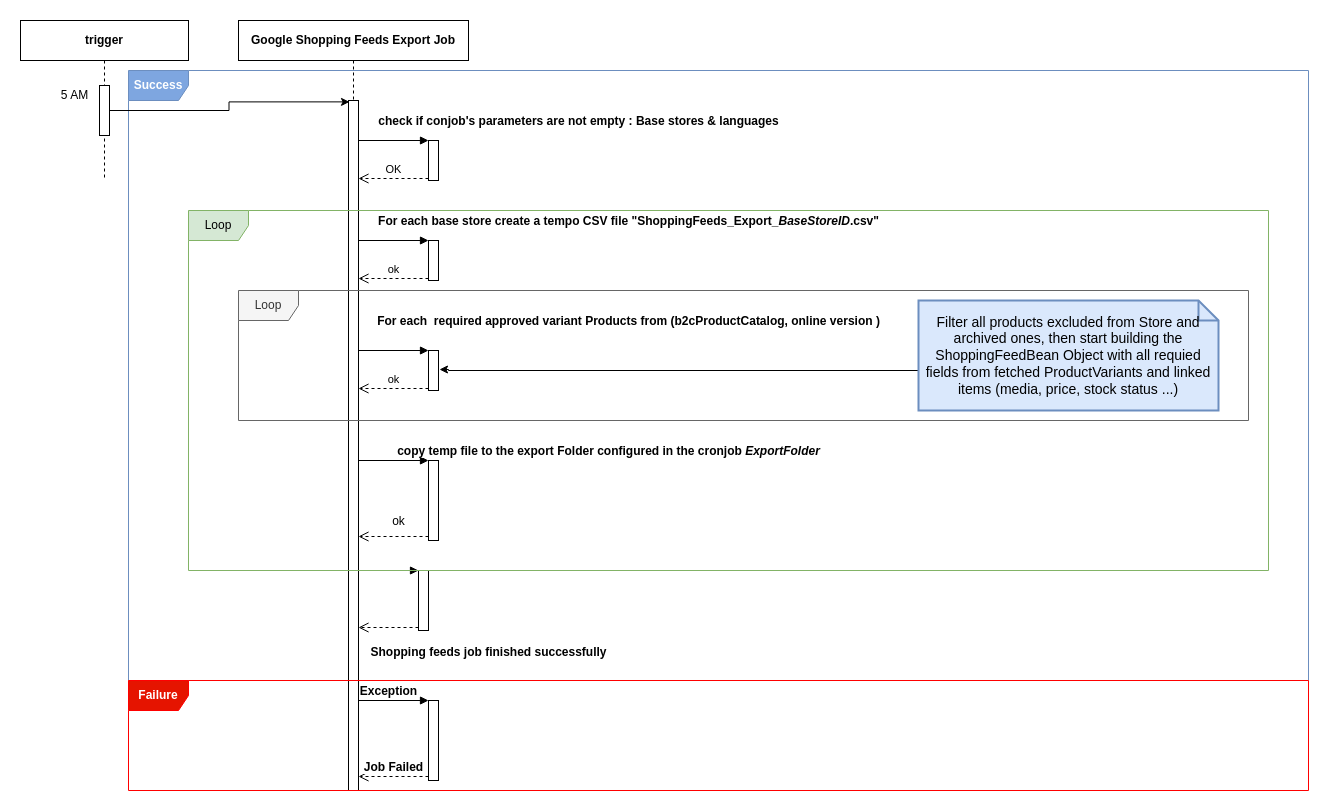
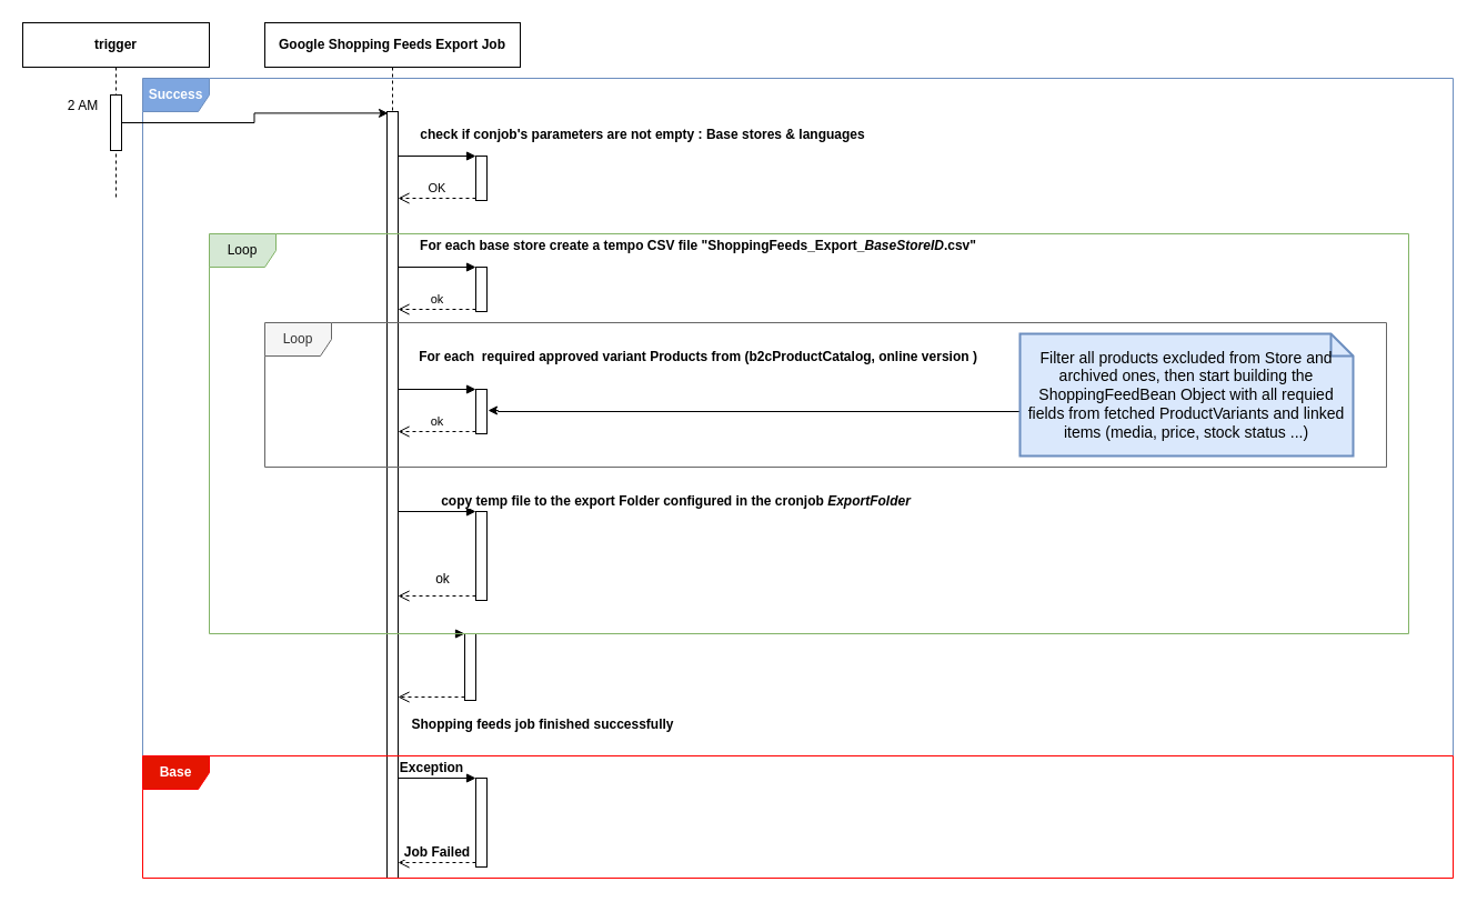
  <mxCell id="0" />
  <mxCell id="1" parent="0" />
  <mxCell id="2" value="Success" style="shape=umlFrame;whiteSpace=wrap;html=1;labelBackgroundColor=#7EA6E0;strokeWidth=1;fontSize=12;fillColor=#7EA6E0;strokeColor=#6c8ebf;fontStyle=1;fontColor=#FFFFFF;" vertex="1" parent="1"><mxGeometry x="128" y="70" width="1180" height="610" as="geometry" /></mxCell>
  <mxCell id="3" value="&lt;b&gt;trigger&lt;/b&gt;" style="shape=umlLifeline;perimeter=lifelinePerimeter;whiteSpace=wrap;html=1;container=1;collapsible=0;recursiveResize=0;outlineConnect=0;" vertex="1" parent="1"><mxGeometry x="20" y="20" width="168" height="160" as="geometry" /></mxCell>
  <mxCell id="4" value="" style="html=1;points=[];perimeter=orthogonalPerimeter;" vertex="1" parent="3"><mxGeometry x="79" y="65" width="10" height="50" as="geometry" /></mxCell>
- <mxCell id="5" value="5 AM" style="text;html=1;align=center;verticalAlign=middle;resizable=0;points=[];autosize=1;strokeColor=none;fillColor=none;fontSize=12;fontColor=#000000;" vertex="1" parent="3"><mxGeometry x="29" y="60" width="50" height="30" as="geometry" /></mxCell>
+ <mxCell id="5" value="2 AM" style="text;html=1;align=center;verticalAlign=middle;resizable=0;points=[];autosize=1;strokeColor=none;fillColor=none;fontSize=12;fontColor=#000000;" vertex="1" parent="3"><mxGeometry x="29" y="60" width="50" height="30" as="geometry" /></mxCell>
  <mxCell id="6" value="&lt;b&gt;Google Shopping Feeds Export Job&lt;/b&gt;" style="shape=umlLifeline;perimeter=lifelinePerimeter;whiteSpace=wrap;html=1;container=1;collapsible=0;recursiveResize=0;outlineConnect=0;" vertex="1" parent="1"><mxGeometry x="238" y="20" width="230" height="770" as="geometry" /></mxCell>
  <mxCell id="7" value="" style="html=1;points=[];perimeter=orthogonalPerimeter;" vertex="1" parent="6"><mxGeometry x="110" y="80" width="10" height="690" as="geometry" /></mxCell>
  <mxCell id="8" value="" style="html=1;points=[];perimeter=orthogonalPerimeter;" vertex="1" parent="6"><mxGeometry x="190" y="120" width="10" height="40" as="geometry" /></mxCell>
  <mxCell id="9" value="&lt;font style=&quot;font-size: 12px;&quot;&gt;&lt;b&gt;check if conjob's parameters are not empty : Base stores &amp;amp; languages&lt;/b&gt;&lt;/font&gt;" style="html=1;verticalAlign=bottom;endArrow=block;entryX=0;entryY=0;rounded=0;" edge="1" parent="6"><mxGeometry x="1" y="150" relative="1" as="geometry"><mxPoint x="120" y="120" as="sourcePoint" /><mxPoint x="190" y="120" as="targetPoint" /><mxPoint x="150" y="140" as="offset" /></mxGeometry></mxCell>
  <mxCell id="10" value="OK" style="html=1;verticalAlign=bottom;endArrow=open;dashed=1;endSize=8;exitX=0;exitY=0.95;rounded=0;" edge="1" source="8" parent="6"><mxGeometry relative="1" as="geometry"><mxPoint x="120" y="158" as="targetPoint" /></mxGeometry></mxCell>
  <mxCell id="11" value="" style="html=1;points=[];perimeter=orthogonalPerimeter;fontSize=12;fontColor=#000000;" vertex="1" parent="6"><mxGeometry x="190" y="440" width="10" height="80" as="geometry" /></mxCell>
  <mxCell id="12" value="&lt;b&gt;copy temp file to the export Folder configured in the cronjob &lt;i&gt;ExportFolder&lt;/i&gt;&lt;br&gt;&lt;/b&gt;" style="html=1;verticalAlign=bottom;endArrow=block;entryX=0;entryY=0;rounded=0;fontSize=12;fontColor=#000000;" edge="1" target="11" parent="6"><mxGeometry x="1" y="180" relative="1" as="geometry"><mxPoint x="120" y="440" as="sourcePoint" /><mxPoint x="180" y="180" as="offset" /></mxGeometry></mxCell>
  <mxCell id="13" value="ok" style="html=1;verticalAlign=bottom;endArrow=open;dashed=1;endSize=8;exitX=0;exitY=0.95;rounded=0;fontSize=12;fontColor=#000000;" edge="1" source="11" parent="6"><mxGeometry x="-0.143" y="-6" relative="1" as="geometry"><mxPoint x="120" y="516" as="targetPoint" /><mxPoint as="offset" /></mxGeometry></mxCell>
  <mxCell id="14" value="" style="html=1;points=[];perimeter=orthogonalPerimeter;labelBackgroundColor=#7EA6E0;fontSize=12;fontColor=#000000;" vertex="1" parent="6"><mxGeometry x="180" y="550" width="10" height="60" as="geometry" /></mxCell>
  <mxCell id="15" value="" style="html=1;verticalAlign=bottom;endArrow=block;entryX=0;entryY=0;rounded=0;fontSize=12;fontColor=#000000;" edge="1" target="14" parent="6"><mxGeometry relative="1" as="geometry"><mxPoint x="110" y="550" as="sourcePoint" /></mxGeometry></mxCell>
  <mxCell id="16" value="&lt;b&gt;Shopping feeds job finished successfully&lt;/b&gt;" style="html=1;verticalAlign=bottom;endArrow=open;dashed=1;endSize=8;exitX=0;exitY=0.95;rounded=0;fontSize=12;fontColor=#000000;" edge="1" source="14" parent="6"><mxGeometry x="-1" y="78" relative="1" as="geometry"><mxPoint x="120" y="607" as="targetPoint" /><mxPoint x="70" y="-44" as="offset" /></mxGeometry></mxCell>
  <mxCell id="17" value="" style="html=1;points=[];perimeter=orthogonalPerimeter;labelBackgroundColor=#7EA6E0;strokeWidth=1;fontSize=12;fontColor=#000000;" vertex="1" parent="6"><mxGeometry x="190" y="680" width="10" height="80" as="geometry" /></mxCell>
  <mxCell id="18" value="&lt;b&gt;Exception&lt;/b&gt;" style="html=1;verticalAlign=bottom;endArrow=block;entryX=0;entryY=0;rounded=0;fontSize=12;fontColor=#000000;" edge="1" target="17" parent="6"><mxGeometry x="-0.143" relative="1" as="geometry"><mxPoint x="120" y="680" as="sourcePoint" /><mxPoint as="offset" /></mxGeometry></mxCell>
  <mxCell id="19" value="&lt;b&gt;Job Failed&lt;br&gt;&lt;/b&gt;" style="html=1;verticalAlign=bottom;endArrow=open;dashed=1;endSize=8;exitX=0;exitY=0.95;rounded=0;fontSize=12;fontColor=#000000;" edge="1" source="17" parent="6"><mxGeometry relative="1" as="geometry"><mxPoint x="120" y="756" as="targetPoint" /></mxGeometry></mxCell>
  <mxCell id="20" value="" style="html=1;points=[];perimeter=orthogonalPerimeter;" vertex="1" parent="1"><mxGeometry x="428" y="240" width="10" height="40" as="geometry" /></mxCell>
  <mxCell id="21" value="&lt;font style=&quot;font-size: 12px;&quot;&gt;&lt;b&gt;For each base store create a tempo CSV file &quot;ShoppingFeeds_Export_&lt;i&gt;BaseStoreID&lt;/i&gt;.csv&quot;&lt;br&gt;&lt;/b&gt;&lt;/font&gt;" style="html=1;verticalAlign=bottom;endArrow=block;entryX=0;entryY=0;rounded=0;" edge="1" parent="1" target="20"><mxGeometry x="1" y="200" relative="1" as="geometry"><mxPoint x="358" y="240" as="sourcePoint" /><mxPoint x="200" y="190" as="offset" /></mxGeometry></mxCell>
  <mxCell id="22" value="ok" style="html=1;verticalAlign=bottom;endArrow=open;dashed=1;endSize=8;exitX=0;exitY=0.95;rounded=0;" edge="1" parent="1" source="20"><mxGeometry relative="1" as="geometry"><mxPoint x="358" y="278" as="targetPoint" /></mxGeometry></mxCell>
  <mxCell id="23" value="" style="html=1;points=[];perimeter=orthogonalPerimeter;" vertex="1" parent="1"><mxGeometry x="428" y="350" width="10" height="40" as="geometry" /></mxCell>
  <mxCell id="24" value="&lt;font style=&quot;font-size: 12px;&quot;&gt;&lt;b&gt;For each&amp;nbsp; required approved variant Products from (b2cProductCatalog, online version )&lt;br&gt;&lt;/b&gt;&lt;/font&gt;" style="html=1;verticalAlign=bottom;endArrow=block;entryX=0;entryY=0;rounded=0;" edge="1" parent="1" target="23"><mxGeometry x="1" y="201" relative="1" as="geometry"><mxPoint x="358" y="350" as="sourcePoint" /><mxPoint x="200" y="181" as="offset" /></mxGeometry></mxCell>
  <mxCell id="25" value="ok" style="html=1;verticalAlign=bottom;endArrow=open;dashed=1;endSize=8;exitX=0;exitY=0.95;rounded=0;" edge="1" parent="1" source="23"><mxGeometry relative="1" as="geometry"><mxPoint x="358" y="388" as="targetPoint" /></mxGeometry></mxCell>
  <mxCell id="26" style="edgeStyle=orthogonalEdgeStyle;rounded=0;orthogonalLoop=1;jettySize=auto;html=1;fontSize=12;fontColor=#000000;entryX=1.1;entryY=0.475;entryDx=0;entryDy=0;entryPerimeter=0;" edge="1" parent="1" source="27" target="23"><mxGeometry relative="1" as="geometry"><Array as="points"><mxPoint x="448" y="370" /><mxPoint x="448" y="369" /></Array></mxGeometry></mxCell>
  <mxCell id="27" value="&lt;div align=&quot;center&quot;&gt;Filter all products excluded from Store and archived ones, then start building the ShoppingFeedBean Object with all requied fields from fetched ProductVariants and linked items (media, price, stock status ...)&lt;/div&gt;" style="shape=note;strokeWidth=2;fontSize=14;size=20;whiteSpace=wrap;html=1;fillColor=#dae8fc;strokeColor=#6c8ebf;align=center;" vertex="1" parent="1"><mxGeometry x="918" y="300" width="300" height="110" as="geometry" /></mxCell>
  <mxCell id="28" style="edgeStyle=orthogonalEdgeStyle;rounded=0;orthogonalLoop=1;jettySize=auto;html=1;entryX=0.1;entryY=0.002;entryDx=0;entryDy=0;entryPerimeter=0;fontSize=12;fontColor=#000000;" edge="1" parent="1" source="4" target="7"><mxGeometry relative="1" as="geometry" /></mxCell>
  <mxCell id="29" value="" style="shape=image;html=1;verticalAlign=top;verticalLabelPosition=bottom;labelBackgroundColor=#ffffff;imageAspect=0;aspect=fixed;image=https://cdn0.iconfinder.com/data/icons/google-material-design-3-0/48/ic_loop_48px-128.png;fontSize=12;fontColor=#000000;" vertex="1" parent="1"><mxGeometry x="28" y="81" width="30" height="30" as="geometry" /></mxCell>
  <mxCell id="30" value="Loop" style="shape=umlFrame;whiteSpace=wrap;html=1;fontSize=12;fillColor=#f5f5f5;strokeColor=#666666;fontColor=#333333;" vertex="1" parent="1"><mxGeometry x="238" y="290" width="1010" height="130" as="geometry" /></mxCell>
  <mxCell id="31" value="Loop" style="shape=umlFrame;whiteSpace=wrap;html=1;fontSize=12;fillColor=#d5e8d4;strokeColor=#82b366;strokeWidth=1;" vertex="1" parent="1"><mxGeometry x="188" y="210" width="1080" height="360" as="geometry" /></mxCell>
- <mxCell id="32" value="&lt;b&gt;Failure&lt;/b&gt;" style="shape=umlFrame;whiteSpace=wrap;html=1;labelBackgroundColor=none;strokeWidth=1;fontSize=12;fillColor=#e51400;strokeColor=#FF0000;fontColor=#ffffff;" vertex="1" parent="1"><mxGeometry x="128" y="680" width="1180" height="110" as="geometry" /></mxCell>
+ <mxCell id="32" value="&lt;b&gt;Base&lt;/b&gt;" style="shape=umlFrame;whiteSpace=wrap;html=1;labelBackgroundColor=none;strokeWidth=1;fontSize=12;fillColor=#e51400;strokeColor=#FF0000;fontColor=#ffffff;" vertex="1" parent="1"><mxGeometry x="128" y="680" width="1180" height="110" as="geometry" /></mxCell>
